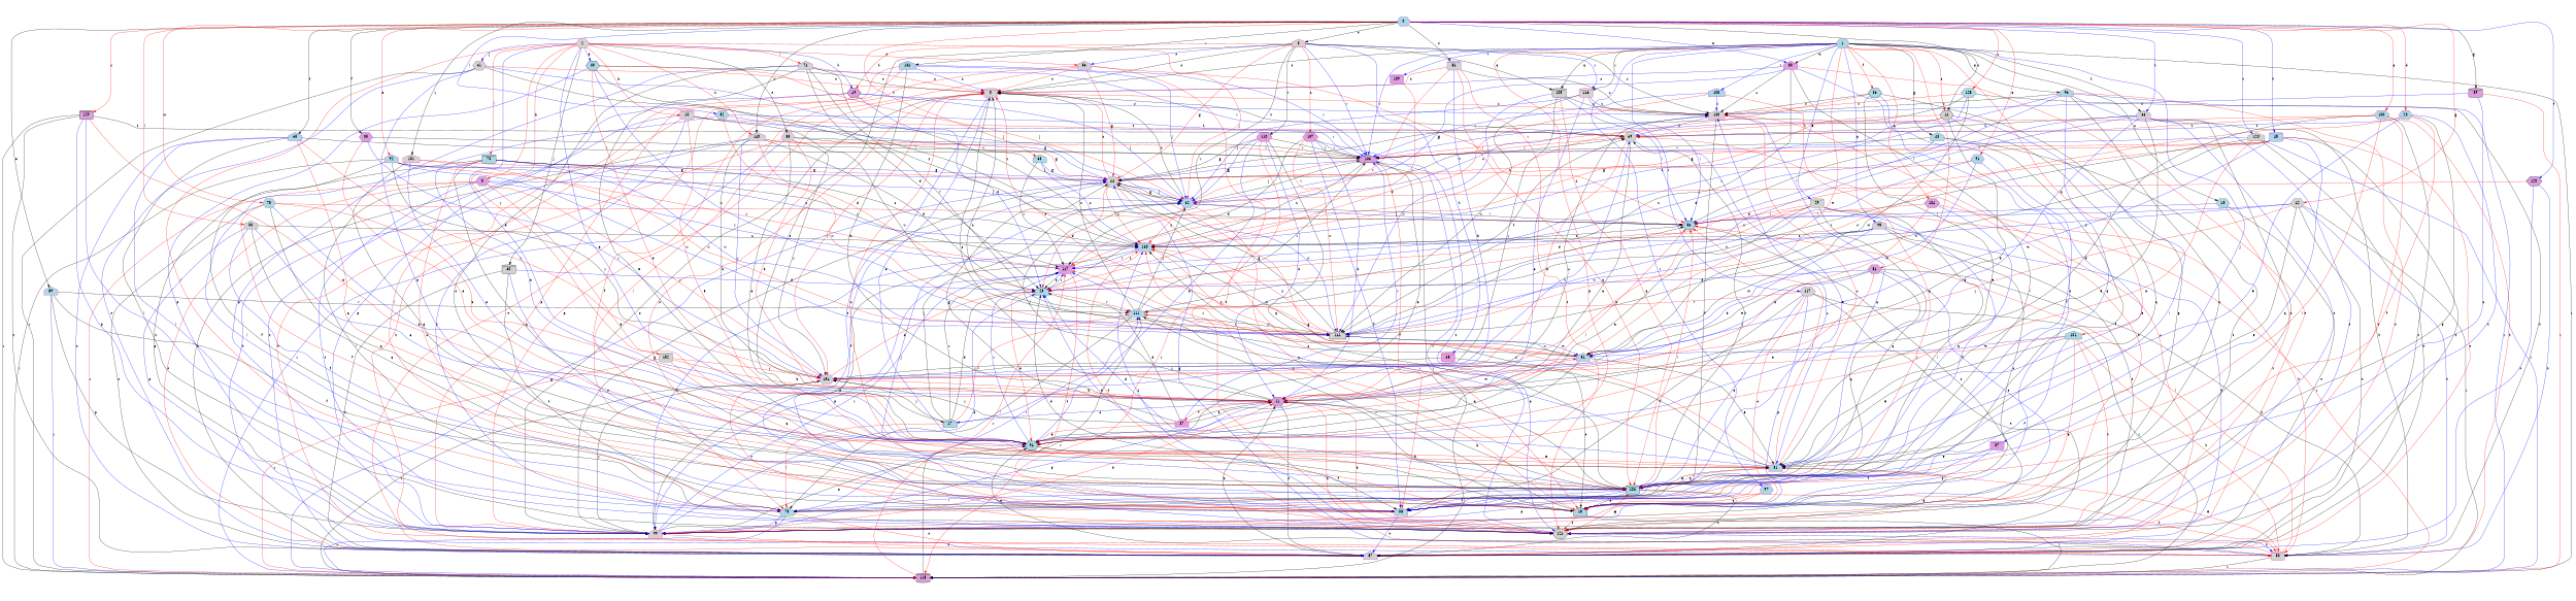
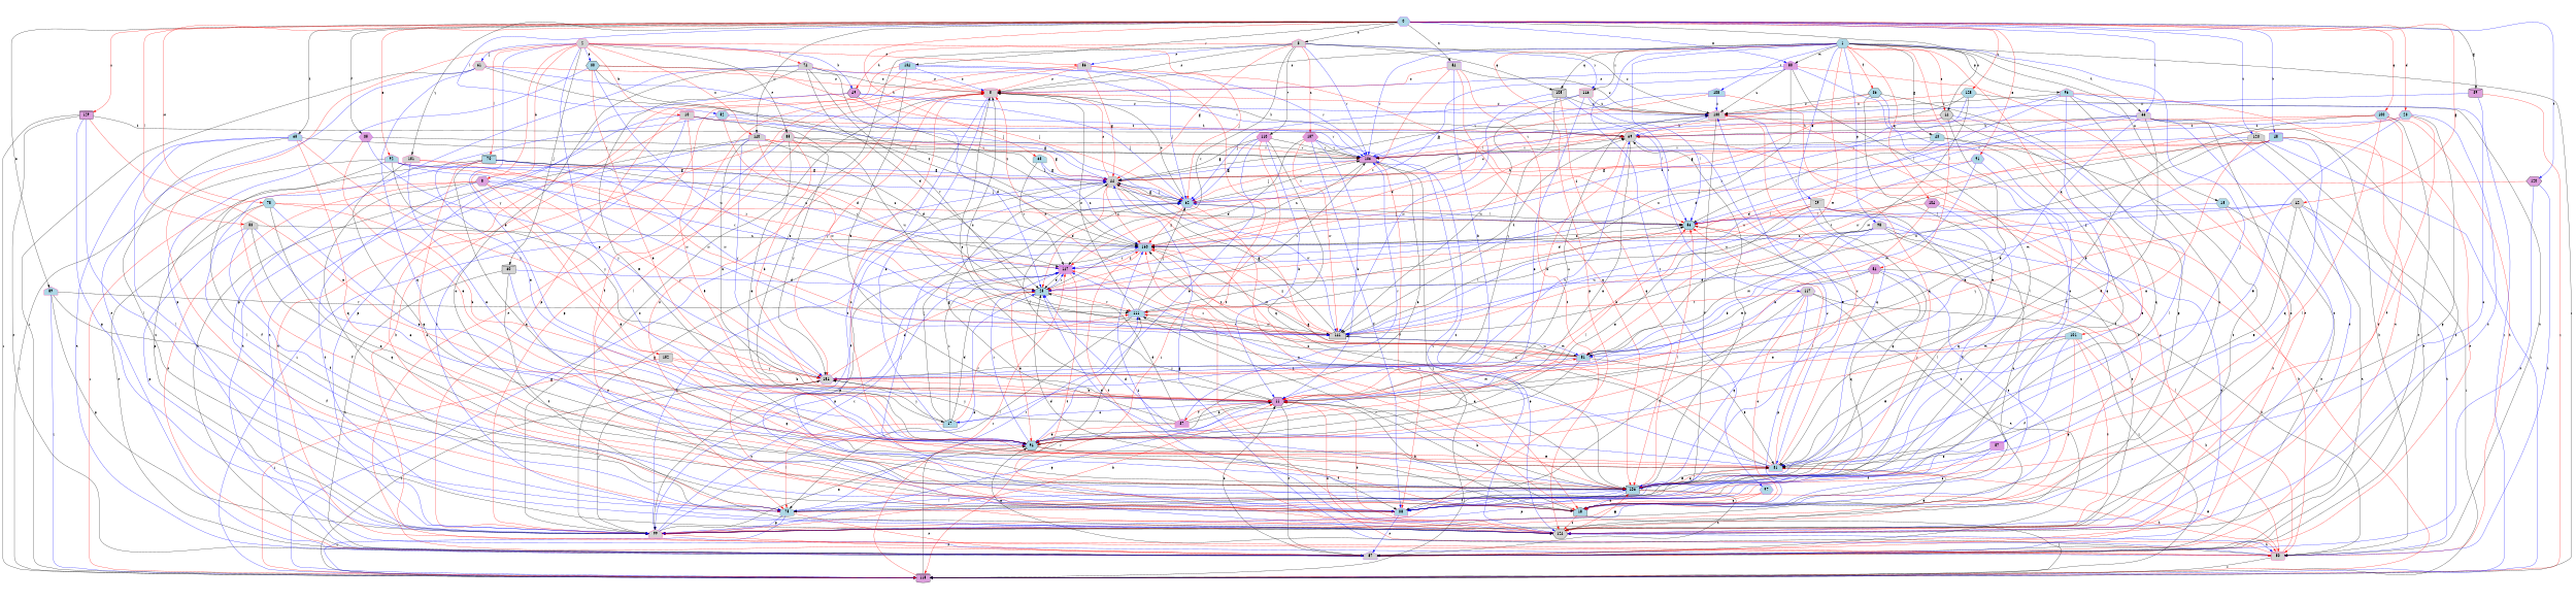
  strict digraph {
    fontname=Lato
    node [color=deeppink fillcolor=lightblue fontname=Lato shape=hexagon style=filled]
    edge [color=black fontname=Lato]
    0 [color=purple]
    3 [fillcolor=lightgrey shape=house]
    14 [color=black fillcolor=lightgrey]
    23
    35 [color=purple fillcolor=plum]
    39 [color=black fillcolor=plum shape=cylinder]
    42 [color=gray40 fillcolor=lightgrey]
    48 [color=purple shape=cylinder]
    52
    53 [color=gray40 fillcolor=lightgrey shape=house]
    63 [color=gray40 shape=house]
    65 [color=purple shape=house]
    66 [color=purple fillcolor=lightgrey shape=house]
    78 [color=gray40]
    80 [color=purple fillcolor=plum shape=house]
    84 [color=purple fillcolor=lightgrey shape=cylinder]
    89 [shape=house]
    91 [color=purple]
    92 [shape=house]
    100
    120 [color=black fillcolor=plum]
    123 [color=gray40 fillcolor=lightgrey shape=house]
    128 [color=gray40]
    129 [color=black fillcolor=plum shape=cylinder]
    134 [color=purple shape=house]
    140 [color=purple fillcolor=lightgrey shape=house]
    151 [fillcolor=lightgrey shape=house]
    5 [fillcolor=lightgrey shape=cylinder]
    105 [color=black fillcolor=lightgrey shape=cylinder]
    136 [color=black fillcolor=plum shape=house]
    146 [fillcolor=lightgrey shape=cylinder]
    49 [color=black fillcolor=plum]
    86 [color=purple fillcolor=lightgrey shape=house]
    17 [color=black shape=house]
    44 [color=gray40 fillcolor=lightgrey]
-   68 [fillcolor=plum shape=cylinder]
    110 [fillcolor=plum]
    130 [fillcolor=lightgrey shape=house]
    147 [color=purple fillcolor=plum shape=cylinder]
    157 [fillcolor=plum]
    11 [color=black fillcolor=plum]
    75 [color=gray40 shape=house]
    69 [color=gray40 fillcolor=lightgrey]
    106 [color=black shape=cylinder]
    160 [shape=cylinder]
    99 [fillcolor=lightgrey shape=house]
    124 [color=black fillcolor=lightgrey]
    31 [shape=house]
    141 [color=black fillcolor=lightgrey shape=house]
    38 [shape=house]
    94 [color=black]
    154 [color=purple fillcolor=lightgrey]
    118 [color=black fillcolor=plum shape=cylinder]
    18 [color=black shape=house]
    87 [color=purple fillcolor=lightgrey shape=house]
    50 [fillcolor=lightgrey shape=cylinder]
    56 [color=black]
    81 [shape=house]
    25 [color=black shape=house]
    62 [color=purple]
    111 [color=purple shape=house]
    1 [color=gray40]
    15 [color=gray40]
    29 [color=gray40 fillcolor=lightgrey shape=cylinder]
    36 [color=black]
    43 [color=gray40 shape=house]
    54 [color=gray40 fillcolor=plum]
    57 [color=purple fillcolor=plum shape=cylinder]
    96 [shape=house]
    97 [color=purple]
    98 [color=purple fillcolor=lightgrey shape=house]
    101 [color=gray40 shape=house]
    104 [color=gray40 fillcolor=plum]
    108 [color=purple shape=house]
-   109 [color=purple fillcolor=plum shape=cylinder]
    117 [color=purple fillcolor=lightgrey]
    2 [fillcolor=lightgrey]
    8 [color=gray40 fillcolor=plum]
    10 [fillcolor=lightgrey shape=cylinder]
    30 [color=black]
    60 [color=black fillcolor=lightgrey shape=cylinder]
    61 [fillcolor=lightgrey]
    70 [color=black shape=cylinder]
    74 [color=purple fillcolor=lightgrey shape=house]
    85 [fillcolor=lightgrey]
    152 [color=gray40 fillcolor=lightgrey shape=cylinder]
    37 [fillcolor=plum shape=house]
    0 -> 3 [label=a]
    0 -> 14 [label=c]
    0 -> 23 [color=red label=d]
    0 -> 35 [label=f]
    0 -> 39 [label=g]
    0 -> 42 [color=red label=g]
    0 -> 48 [color=blue label=h]
    0 -> 52 [color=blue label=i]
    0 -> 53 [color=red label=i]
    0 -> 63 [color=red label=k]
    0 -> 65 [label=k]
    0 -> 66 [color=blue label=k]
    0 -> 78 [color=red label=m]
    0 -> 80 [color=blue label=m]
    0 -> 84 [label=n]
    0 -> 89 [label=o]
    0 -> 91 [color=red label=o]
    0 -> 92 [color=red label=o]
    0 -> 100 [color=red label=q]
    0 -> 120 [color=blue label=t]
    0 -> 123 [color=blue label=t]
    0 -> 128 [color=red label=u]
    0 -> 129 [color=red label=u]
    0 -> 134 [label=v]
    0 -> 140 [label=w]
    0 -> 151 [label=y]
    3 -> 5 [label=a]
    3 -> 105 [label=q]
    3 -> 136 [color=blue label=v]
    3 -> 146 [color=blue label=x]
    3 -> 49 [color=red label=h]
    3 -> 86 [color=blue label=n]
    3 -> 17 [label=c]
    3 -> 44 [color=red label=g]
-   3 -> 68 [color=blue label=k]
    3 -> 110 [label=r]
    3 -> 130 [label=u]
    3 -> 147 [label=x]
    3 -> 157 [color=red label=z]
    14 -> 136 [color=blue label=v]
    14 -> 11 [label=b]
    14 -> 75 [color=blue label=l]
    14 -> 69 [color=red label=k]
    14 -> 106 [label=q]
    14 -> 160 [color=red label=z]
    23 -> 69 [color=blue label=k]
    23 -> 99 [label=p]
    23 -> 124 [color=blue label=t]
    23 -> 31 [color=blue label=e]
    23 -> 141 [color=red label=w]
    23 -> 38 [color=red label=f]
    35 -> 136 [label=v]
    35 -> 94 [color=red label=o]
    35 -> 154 [color=blue label=y]
    39 -> 130 [color=blue label=u]
    39 -> 118 [color=red label=s]
    39 -> 18 [color=blue label=c]
    42 -> 160 [color=blue label=z]
    42 -> 31 [label=e]
    42 -> 154 [color=red label=y]
    42 -> 118 [label=s]
    42 -> 87 [label=n]
    42 -> 50 [color=blue label=h]
    42 -> 56 [color=blue label=i]
    48 -> 136 [color=red label=v]
    48 -> 44 [color=red label=g]
    48 -> 106 [color=blue label=q]
    48 -> 124 [label=t]
    48 -> 141 [label=w]
    48 -> 87 [color=red label=n]
    48 -> 81 [color=blue label=m]
    48 -> 25 [color=red label=d]
    52 -> 44 [color=blue label=g]
    52 -> 69 [color=blue label=k]
    52 -> 94 [color=blue label=o]
    52 -> 25 [color=red label=d]
    53 -> 106 [label=q]
    53 -> 160 [label=z]
    53 -> 99 [color=blue label=p]
    53 -> 38 [color=blue label=f]
    53 -> 94 [color=blue label=o]
    63 -> 44 [color=blue label=g]
    63 -> 147 [label=x]
    63 -> 160 [color=blue label=z]
    65 -> 136 [label=v]
    65 -> 75 [color=blue label=l]
    65 -> 106 [color=red label=q]
    65 -> 124 [label=t]
    65 -> 154 [color=red label=y]
    65 -> 87 [color=blue label=n]
    66 -> 69 [label=k]
    66 -> 124 [color=blue label=t]
    66 -> 31 [label=e]
    66 -> 141 [color=blue label=w]
    66 -> 94 [color=blue label=o]
    66 -> 18 [label=c]
    66 -> 50 [label=h]
    66 -> 25 [color=blue label=d]
    78 -> 11 [color=red label=b]
    78 -> 106 [label=q]
    78 -> 38 [color=red label=f]
    78 -> 94 [color=blue label=o]
    78 -> 87 [label=n]
    78 -> 56 [color=red label=i]
    80 -> 5 [color=blue label=a]
    80 -> 130 [label=u]
    80 -> 75 [label=l]
    80 -> 141 [label=w]
    80 -> 18 [color=blue label=c]
    80 -> 87 [color=red label=n]
    80 -> 62 [color=blue label=j]
    84 -> 5 [color=red label=a]
    84 -> 130 [label=u]
    84 -> 147 [color=red label=x]
    84 -> 11 [color=blue label=b]
    84 -> 106 [color=red label=q]
    84 -> 124 [color=red label=t]
    89 -> 99 [label=p]
    89 -> 38 [label=f]
    89 -> 118 [color=blue label=s]
    89 -> 111 [label=r]
    91 -> 44 [color=red label=g]
    91 -> 31 [color=blue label=e]
    91 -> 141 [color=blue label=w]
    91 -> 81 [color=blue label=m]
    92 -> 44 [color=blue label=g]
    92 -> 147 [color=red label=x]
    92 -> 160 [color=blue label=z]
    92 -> 141 [color=blue label=w]
    92 -> 38 [label=f]
    92 -> 154 [label=y]
    92 -> 118 [label=s]
    100 -> 136 [color=red label=v]
    100 -> 11 [label=b]
    100 -> 75 [color=red label=l]
    100 -> 69 [color=red label=k]
    100 -> 124 [color=red label=t]
    100 -> 87 [label=n]
    100 -> 50 [color=red label=h]
    120 -> 87 [color=blue label=n]
    120 -> 50 [color=blue label=h]
    120 -> 62 [color=red label=j]
    123 -> 136 [color=blue label=v]
    123 -> 94 [color=red label=o]
    123 -> 118 [color=blue label=s]
    123 -> 87 [label=n]
    123 -> 111 [label=r]
    128 -> 44 [label=g]
    128 -> 130 [color=red label=u]
    128 -> 160 [color=blue label=z]
    128 -> 50 [label=h]
    128 -> 81 [label=m]
    129 -> 75 [color=blue label=l]
    129 -> 69 [label=k]
    129 -> 99 [color=blue label=p]
    129 -> 94 [color=red label=o]
    129 -> 118 [label=s]
    129 -> 87 [label=n]
    134 -> 5 [color=blue label=a]
    134 -> 136 [color=blue label=v]
    134 -> 11 [label=b]
    134 -> 99 [color=red label=p]
    134 -> 87 [color=red label=n]
    134 -> 62 [color=blue label=j]
    140 -> 136 [color=red label=v]
    140 -> 44 [color=red label=g]
    140 -> 11 [label=b]
    140 -> 141 [color=red label=w]
    140 -> 154 [color=blue label=y]
    140 -> 87 [label=n]
    140 -> 50 [color=blue label=h]
    140 -> 25 [label=d]
    151 -> 44 [color=red label=g]
    151 -> 106 [label=q]
    151 -> 141 [color=red label=w]
    151 -> 94 [color=blue label=o]
    5 -> 130 [color=red label=u]
    5 -> 69 [label=k]
    5 -> 99 [color=red label=p]
    5 -> 124 [color=blue label=t]
    5 -> 94 [color=blue label=o]
    5 -> 154 [color=red label=y]
    105 -> 130 [label=u]
    105 -> 106 [color=red label=q]
    105 -> 141 [color=blue label=w]
    105 -> 154 [label=y]
    105 -> 56 [color=blue label=i]
    136 -> 44 [color=blue label=g]
    136 -> 160 [label=z]
    136 -> 38 [color=red label=f]
    136 -> 94 [label=o]
    136 -> 118 [label=s]
    136 -> 62 [color=red label=j]
    146 -> 130 [label=u]
    146 -> 141 [label=w]
    146 -> 94 [color=blue label=o]
    146 -> 56 [color=blue label=i]
    146 -> 62 [color=blue label=j]
    49 -> 130 [color=blue label=u]
    49 -> 75 [color=red label=l]
    49 -> 99 [color=blue label=p]
    49 -> 25 [color=blue label=d]
    49 -> 62 [color=blue label=j]
    86 -> 5 [color=red label=a]
    86 -> 44 [color=red label=g]
    86 -> 75 [color=red label=l]
    86 -> 124 [color=red label=t]
    86 -> 38 [color=red label=f]
    86 -> 56 [color=red label=i]
    17 -> 147 [label=x]
    17 -> 75 [color=red label=l]
    17 -> 69 [color=blue label=k]
    17 -> 154 [label=y]
    17 -> 25 [label=d]
    17 -> 62 [label=j]
    17 -> 111 [color=red label=r]
    44 -> 5 [color=red label=a]
    44 -> 69 [label=k]
    44 -> 160 [color=red label=z]
    44 -> 141 [color=blue label=w]
    44 -> 38 [color=blue label=f]
    44 -> 18 [color=red label=c]
    44 -> 25 [color=red label=d]
    44 -> 62 [color=blue label=j]
-   68 -> 154 [label=y]
-   68 -> 18 [label=c]
    110 -> 136 [label=v]
    110 -> 44 [label=g]
    110 -> 11 [color=blue label=b]
    110 -> 106 [label=q]
    110 -> 94 [color=blue label=o]
    110 -> 118 [color=red label=s]
    110 -> 62 [color=blue label=j]
    130 -> 69 [color=blue label=k]
    130 -> 106 [color=blue label=q]
    130 -> 38 [label=f]
    147 -> 160 [color=red label=z]
    147 -> 99 [color=blue label=p]
    147 -> 124 [color=red label=t]
    147 -> 25 [label=d]
    157 -> 136 [label=v]
    157 -> 11 [color=blue label=b]
    157 -> 124 [color=blue label=t]
    157 -> 141 [color=red label=w]
    157 -> 38 [color=blue label=f]
    157 -> 25 [label=d]
    11 -> 5 [label=a]
    11 -> 17 [color=blue label=c]
    11 -> 99 [color=blue label=p]
    11 -> 87 [label=n]
    11 -> 81 [color=red label=m]
    11 -> 62 [label=j]
    11 -> 37 [color=red label=f]
    75 -> 130 [color=blue label=u]
    75 -> 99 [color=blue label=p]
    75 -> 118 [color=blue label=s]
    75 -> 87 [color=red label=n]
    75 -> 111 [color=blue label=r]
    69 -> 136 [color=red label=v]
    69 -> 11 [color=red label=b]
    69 -> 124 [color=red label=t]
    69 -> 31 [color=blue label=e]
    69 -> 94 [label=o]
    106 -> 11 [label=b]
    106 -> 75 [color=blue label=l]
    106 -> 69 [label=k]
    106 -> 160 [color=red label=z]
    106 -> 99 [color=blue label=p]
    106 -> 31 [label=e]
    106 -> 38 [color=blue label=f]
    106 -> 18 [color=blue label=c]
    106 -> 87 [label=n]
    106 -> 50 [color=red label=h]
    106 -> 56 [color=red label=i]
    106 -> 25 [color=blue label=d]
    160 -> 147 [color=blue label=x]
    160 -> 99 [label=p]
    160 -> 124 [color=red label=t]
    160 -> 81 [label=m]
    99 -> 5 [label=a]
    99 -> 44 [label=g]
    99 -> 147 [color=blue label=x]
    99 -> 11 [color=red label=b]
    99 -> 160 [color=blue label=z]
    99 -> 31 [label=e]
    99 -> 94 [label=o]
    99 -> 154 [label=y]
    99 -> 87 [color=red label=n]
    99 -> 25 [color=blue label=d]
    124 -> 136 [color=blue label=v]
    124 -> 11 [color=red label=b]
    124 -> 106 [color=red label=q]
    124 -> 160 [color=blue label=z]
    124 -> 50 [color=blue label=h]
    31 -> 44 [color=red label=g]
    31 -> 130 [color=red label=u]
    31 -> 147 [color=blue label=x]
    31 -> 106 [color=red label=q]
    31 -> 160 [label=z]
    31 -> 56 [color=red label=i]
    31 -> 25 [color=blue label=d]
    141 -> 5 [color=red label=a]
    141 -> 44 [label=g]
    141 -> 160 [color=red label=z]
    141 -> 56 [label=i]
    141 -> 81 [color=blue label=m]
    141 -> 111 [color=red label=r]
    38 -> 5 [color=red label=a]
    38 -> 87 [color=blue label=n]
    38 -> 62 [color=blue label=j]
    94 -> 147 [color=blue label=x]
    94 -> 31 [color=red label=e]
    94 -> 38 [label=f]
    94 -> 56 [color=red label=i]
    154 -> 11 [color=red label=b]
    154 -> 124 [color=red label=t]
    154 -> 118 [label=s]
    154 -> 25 [color=red label=d]
    118 -> 44 [color=blue label=g]
    118 -> 147 [color=red label=x]
    118 -> 111 [label=r]
    18 -> 5 [color=red label=a]
    18 -> 11 [label=b]
    18 -> 124 [color=red label=t]
    18 -> 118 [label=s]
    18 -> 25 [label=d]
    18 -> 111 [label=r]
    87 -> 130 [color=red label=u]
    87 -> 11 [label=b]
    50 -> 44 [color=blue label=g]
    50 -> 11 [color=red label=b]
    50 -> 31 [color=red label=e]
    50 -> 94 [label=o]
    50 -> 118 [label=s]
    50 -> 56 [color=red label=i]
    56 -> 160 [label=z]
    56 -> 124 [label=t]
    56 -> 62 [color=blue label=j]
    81 -> 5 [label=a]
    81 -> 147 [color=red label=x]
    81 -> 160 [color=red label=z]
    81 -> 31 [label=e]
    81 -> 141 [label=w]
    81 -> 94 [label=o]
    81 -> 154 [color=blue label=y]
    25 -> 147 [color=blue label=x]
    25 -> 94 [color=red label=o]
    25 -> 111 [color=red label=r]
    62 -> 5 [label=a]
    62 -> 136 [label=v]
    62 -> 44 [label=g]
    62 -> 130 [color=blue label=u]
    62 -> 160 [color=red label=z]
    62 -> 18 [color=red label=c]
    62 -> 56 [label=i]
    111 -> 5 [label=a]
    111 -> 136 [label=v]
    111 -> 75 [label=l]
    111 -> 69 [label=k]
    111 -> 106 [label=q]
    111 -> 141 [label=w]
    111 -> 62 [label=j]
    1 -> 14 [color=red label=c]
    1 -> 66 [label=k]
    1 -> 80 [label=m]
    1 -> 5 [label=a]
    1 -> 105 [label=q]
    1 -> 136 [color=blue label=v]
    1 -> 146 [label=x]
    1 -> 99 [color=red label=p]
    1 -> 118 [label=s]
    1 -> 81 [color=red label=m]
    1 -> 15 [label=c]
    1 -> 29 [color=blue label=e]
    1 -> 36 [color=red label=f]
    1 -> 43 [label=g]
    1 -> 54 [color=red label=i]
    1 -> 57 [color=blue label=j]
    1 -> 96 [label=p]
    1 -> 97 [color=blue label=s]
    1 -> 98 [color=blue label=p]
    1 -> 101 [color=red label=q]
    1 -> 104 [color=red label=q]
    1 -> 108 [color=blue label=r]
-   1 -> 109 [color=blue label=r]
    1 -> 117 [color=blue label=s]
    15 -> 124 [color=red label=t]
    15 -> 87 [label=n]
    15 -> 56 [color=blue label=i]
    29 -> 11 [color=red label=b]
    29 -> 75 [label=l]
    29 -> 106 [label=q]
    29 -> 38 [color=blue label=f]
    29 -> 94 [label=o]
    29 -> 118 [color=red label=s]
    29 -> 56 [color=red label=i]
    29 -> 25 [color=red label=d]
    36 -> 130 [label=u]
    36 -> 160 [color=red label=z]
    36 -> 99 [label=p]
    36 -> 31 [label=e]
    36 -> 38 [color=blue label=f]
    43 -> 136 [label=v]
    43 -> 124 [label=t]
    43 -> 38 [label=f]
    43 -> 56 [label=i]
    54 -> 106 [label=q]
    54 -> 94 [color=red label=o]
    54 -> 154 [color=blue label=y]
    54 -> 18 [color=blue label=c]
    54 -> 50 [label=h]
    54 -> 81 [label=m]
    54 -> 25 [color=blue label=d]
    57 -> 31 [label=e]
    57 -> 38 [color=blue label=f]
    57 -> 18 [color=blue label=c]
    96 -> 130 [label=u]
    96 -> 147 [color=blue label=x]
    96 -> 106 [color=blue label=q]
    96 -> 124 [color=blue label=t]
    96 -> 118 [color=blue label=s]
    96 -> 18 [label=c]
    96 -> 87 [color=red label=n]
    96 -> 56 [color=blue label=i]
    97 -> 99 [color=red label=p]
    97 -> 18 [color=red label=c]
    98 -> 11 [color=blue label=b]
    98 -> 160 [label=z]
    98 -> 124 [label=t]
    98 -> 141 [color=blue label=w]
    98 -> 18 [label=c]
    98 -> 87 [color=blue label=n]
    98 -> 81 [label=m]
    101 -> 99 [color=red label=p]
    101 -> 124 [color=red label=t]
    101 -> 31 [label=e]
    101 -> 38 [color=blue label=f]
    101 -> 154 [color=red label=y]
    101 -> 50 [color=red label=h]
    101 -> 81 [color=blue label=m]
    104 -> 11 [color=red label=b]
    104 -> 106 [color=blue label=q]
    104 -> 50 [color=red label=h]
    104 -> 56 [color=red label=i]
    108 -> 136 [color=blue label=v]
    108 -> 130 [color=blue label=u]
    108 -> 106 [color=red label=q]
    108 -> 25 [color=red label=d]
-   109 -> 147 [color=red label=x]
    117 -> 106 [color=blue label=q]
    117 -> 99 [color=blue label=p]
    117 -> 38 [label=f]
    117 -> 118 [label=s]
    117 -> 18 [color=red label=c]
    117 -> 87 [label=n]
    117 -> 111 [color=red label=r]
    2 -> 140 [color=red label=w]
    2 -> 49 [color=blue label=h]
    2 -> 86 [color=red label=n]
    2 -> 11 [color=blue label=b]
    2 -> 75 [color=red label=l]
    2 -> 94 [color=blue label=o]
    2 -> 62 [color=red label=j]
    2 -> 8 [color=red label=b]
    2 -> 10 [color=red label=b]
    2 -> 30 [color=blue label=e]
    2 -> 60 [label=j]
    2 -> 61 [color=blue label=j]
    2 -> 70 [color=red label=l]
    2 -> 74 [color=red label=l]
    2 -> 85 [label=n]
    2 -> 152 [color=red label=y]
    8 -> 147 [color=blue label=x]
    8 -> 75 [label=l]
    8 -> 124 [color=blue label=t]
    8 -> 31 [color=red label=e]
    8 -> 154 [color=red label=y]
    8 -> 118 [color=red label=s]
    8 -> 87 [color=red label=n]
    8 -> 62 [color=blue label=j]
    10 -> 136 [color=blue label=v]
    10 -> 69 [color=red label=k]
    10 -> 124 [color=blue label=t]
    10 -> 31 [color=red label=e]
    10 -> 141 [label=w]
    10 -> 87 [color=blue label=n]
    10 -> 50 [color=red label=h]
    30 -> 5 [label=a]
    30 -> 160 [label=z]
    30 -> 99 [color=blue label=p]
    30 -> 141 [color=blue label=w]
    30 -> 94 [color=red label=o]
    30 -> 62 [color=red label=j]
    60 -> 124 [label=t]
    60 -> 18 [color=blue label=c]
    60 -> 87 [label=n]
    60 -> 25 [color=blue label=d]
    61 -> 5 [color=red label=a]
    61 -> 106 [color=blue label=q]
    61 -> 118 [label=s]
    61 -> 87 [color=blue label=n]
    61 -> 56 [label=i]
    61 -> 62 [color=blue label=j]
    70 -> 44 [color=blue label=g]
    70 -> 147 [label=x]
    70 -> 75 [color=blue label=l]
    70 -> 106 [label=q]
    70 -> 160 [label=z]
    70 -> 99 [label=p]
    70 -> 141 [color=blue label=w]
    70 -> 18 [color=red label=c]
    74 -> 5 [color=red label=a]
    74 -> 136 [color=blue label=v]
    74 -> 160 [label=z]
    74 -> 99 [color=blue label=p]
    74 -> 31 [label=e]
    74 -> 18 [label=c]
    74 -> 25 [label=d]
    74 -> 111 [label=r]
    85 -> 136 [label=v]
    85 -> 11 [color=red label=b]
    85 -> 94 [label=o]
    85 -> 154 [label=y]
    85 -> 118 [color=blue label=s]
    85 -> 50 [color=red label=h]
    85 -> 62 [label=j]
    152 -> 11 [color=red label=b]
    152 -> 106 [color=red label=q]
    152 -> 154 [color=red label=y]
    152 -> 118 [color=red label=s]
    37 -> 136 [color=blue label=v]
    37 -> 44 [label=g]
    37 -> 130 [label=u]
    37 -> 11 [label=b]
    37 -> 94 [color=red label=o]
    37 -> 154 [label=y]
    37 -> 25 [label=d]
  }
